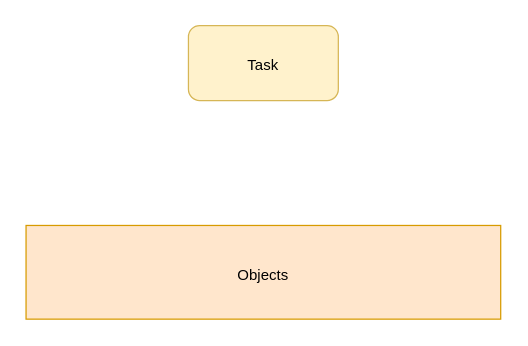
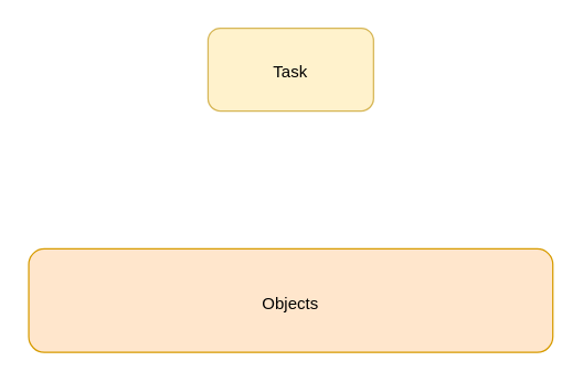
  <mxCell id="0" />
  <mxCell id="1" parent="0" />
- <mxCell id="2" value="&lt;font style=&quot;font-size: 12px&quot;&gt;Objects&lt;/font&gt;" style="whiteSpace=wrap;html=1;fontSize=18;labelPosition=center;verticalLabelPosition=middle;align=center;verticalAlign=middle;fillColor=#ffe6cc;strokeColor=#d79b00;rounded=0;" parent="1" vertex="1"><mxGeometry x="20" y="180" width="380" height="75" as="geometry" /></mxCell>
+ <mxCell id="2" value="&lt;font style=&quot;font-size: 12px&quot;&gt;Objects&lt;/font&gt;" style="rounded=1;whiteSpace=wrap;html=1;fontSize=18;labelPosition=center;verticalLabelPosition=middle;align=center;verticalAlign=middle;fillColor=#ffe6cc;strokeColor=#d79b00;" parent="1" vertex="1"><mxGeometry x="20" y="180" width="380" height="75" as="geometry" /></mxCell>
  <mxCell id="3" value="&lt;font style=&quot;font-size: 12px&quot;&gt;Task&lt;/font&gt;" style="rounded=1;whiteSpace=wrap;html=1;fontSize=18;fillColor=#fff2cc;strokeColor=#d6b656;" parent="1" vertex="1"><mxGeometry x="150" y="20" width="120" height="60" as="geometry" /></mxCell>
